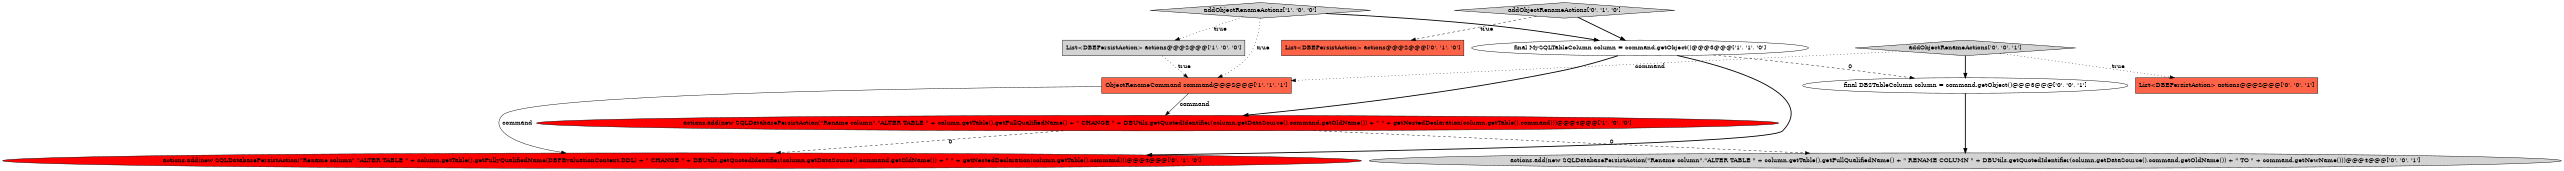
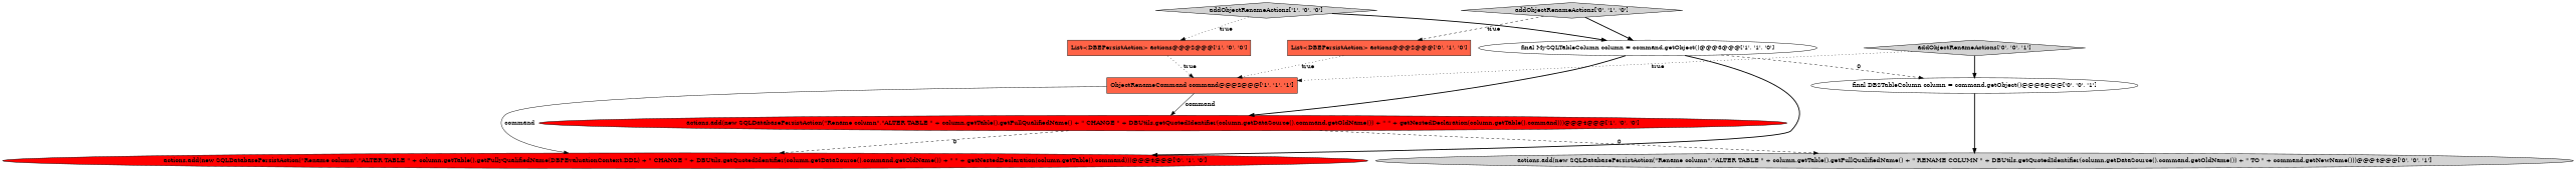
  digraph {
    node [fillcolor=lightgray shape=ellipse style=filled]
    edge [style=bold]
    n1 [label="addObjectRenameActions['0', '0', '1']" shape=diamond]
    n2 [fillcolor=tomato label="ObjectRenameCommand command@@@2@@@['1', '1', '1']" shape=box]
    n3 [fillcolor=white label="final DB2TableColumn column = command.getObject()@@@3@@@['0', '0', '1']"]
-   n4 [fillcolor=tomato label="List<DBEPersistAction> actions@@@2@@@['0', '0', '1']" shape=box]
    n5 [fillcolor=red label="actions.add(new SQLDatabasePersistAction(\"Rename column\",\"ALTER TABLE \" + column.getTable().getFullyQualifiedName(DBPEvaluationContext.DDL) + \" CHANGE \" + DBUtils.getQuotedIdentifier(column.getDataSource(),command.getOldName()) + \" \" + getNestedDeclaration(column.getTable(),command)))@@@4@@@['0', '1', '0']"]
    n6 [fillcolor=red label="actions.add(new SQLDatabasePersistAction(\"Rename column\",\"ALTER TABLE \" + column.getTable().getFullQualifiedName() + \" CHANGE \" + DBUtils.getQuotedIdentifier(column.getDataSource(),command.getOldName()) + \" \" + getNestedDeclaration(column.getTable(),command)))@@@4@@@['1', '0', '0']"]
    n7 [label="actions.add(new SQLDatabasePersistAction(\"Rename column\",\"ALTER TABLE \" + column.getTable().getFullQualifiedName() + \" RENAME COLUMN \" + DBUtils.getQuotedIdentifier(column.getDataSource(),command.getOldName()) + \" TO \" + command.getNewName()))@@@4@@@['0', '0', '1']"]
-   n8 [label="List<DBEPersistAction> actions@@@2@@@['1', '0', '0']" shape=box]
+   n8 [fillcolor=tomato label="List<DBEPersistAction> actions@@@2@@@['1', '0', '0']" shape=box]
    n9 [label="addObjectRenameActions['1', '0', '0']" shape=diamond]
    n10 [fillcolor=white label="final MySQLTableColumn column = command.getObject()@@@3@@@['1', '1', '0']"]
    n11 [fillcolor=tomato label="List<DBEPersistAction> actions@@@2@@@['0', '1', '0']" shape=box]
    n12 [label="addObjectRenameActions['0', '1', '0']" shape=diamond]
-   n1 -> n2 [label=command style=dotted]
+   n1 -> n2 [label=true style=dotted]
    n1 -> n3
-   n1 -> n4 [label=true style=dotted]
    n2 -> n5 [label=command style=solid]
    n2 -> n6 [label=command style=solid]
    n3 -> n7
    n6 -> n5 [label=0 style=dashed]
    n6 -> n7 [label=0 style=dashed]
    n8 -> n2 [label=true style=dotted]
-   n9 -> n2 [label=true style=dotted]
+   n11 -> n2 [label=true style=dotted]
    n9 -> n8 [label=true style=dotted]
    n9 -> n10
    n10 -> n3 [label=0 style=dashed]
    n10 -> n5
    n10 -> n6
    n12 -> n10
    n12 -> n11 [label=true style=dashed]
  }
